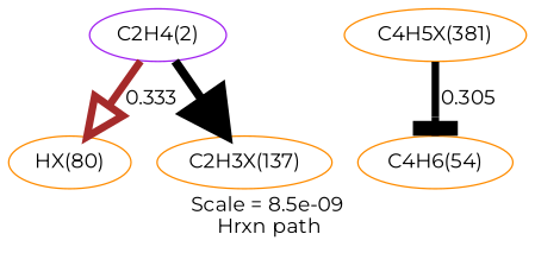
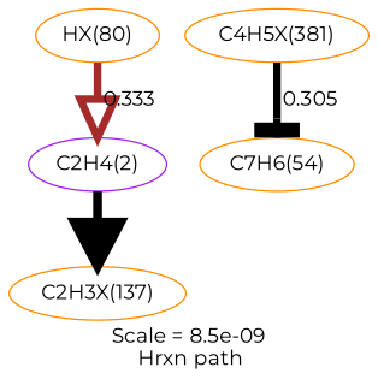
  digraph {
    fontname=Montserrat
    label="Scale = 8.5e-09\l Hrxn path"
    node [color=darkorange fontname=Montserrat]
    edge [color=black fontname=Montserrat]
    n1 [color=purple label="C2H4(2)"]
    n2 [label="HX(80)"]
    n3 [label="C2H3X(137)"]
-   n4 [label="C4H6(54)"]
+   n4 [label="C7H6(54)"]
    n5 [label="C4H5X(381)"]
-   n1 -> n2 [arrowhead=onormal arrowsize=2.59 color=brown label=" 0.333" style="setlinewidth(5.17)"]
+   n2 -> n1 [arrowhead=onormal arrowsize=2.59 color=brown label=" 0.333" style="setlinewidth(5.17)"]
    n1 -> n3 [arrowhead=normal arrowsize=3 label=" 6" style="setlinewidth(6)"]
    n5 -> n4 [arrowhead=tee arrowsize=2.55 label=" 0.305" style="setlinewidth(5.1)"]
  }
